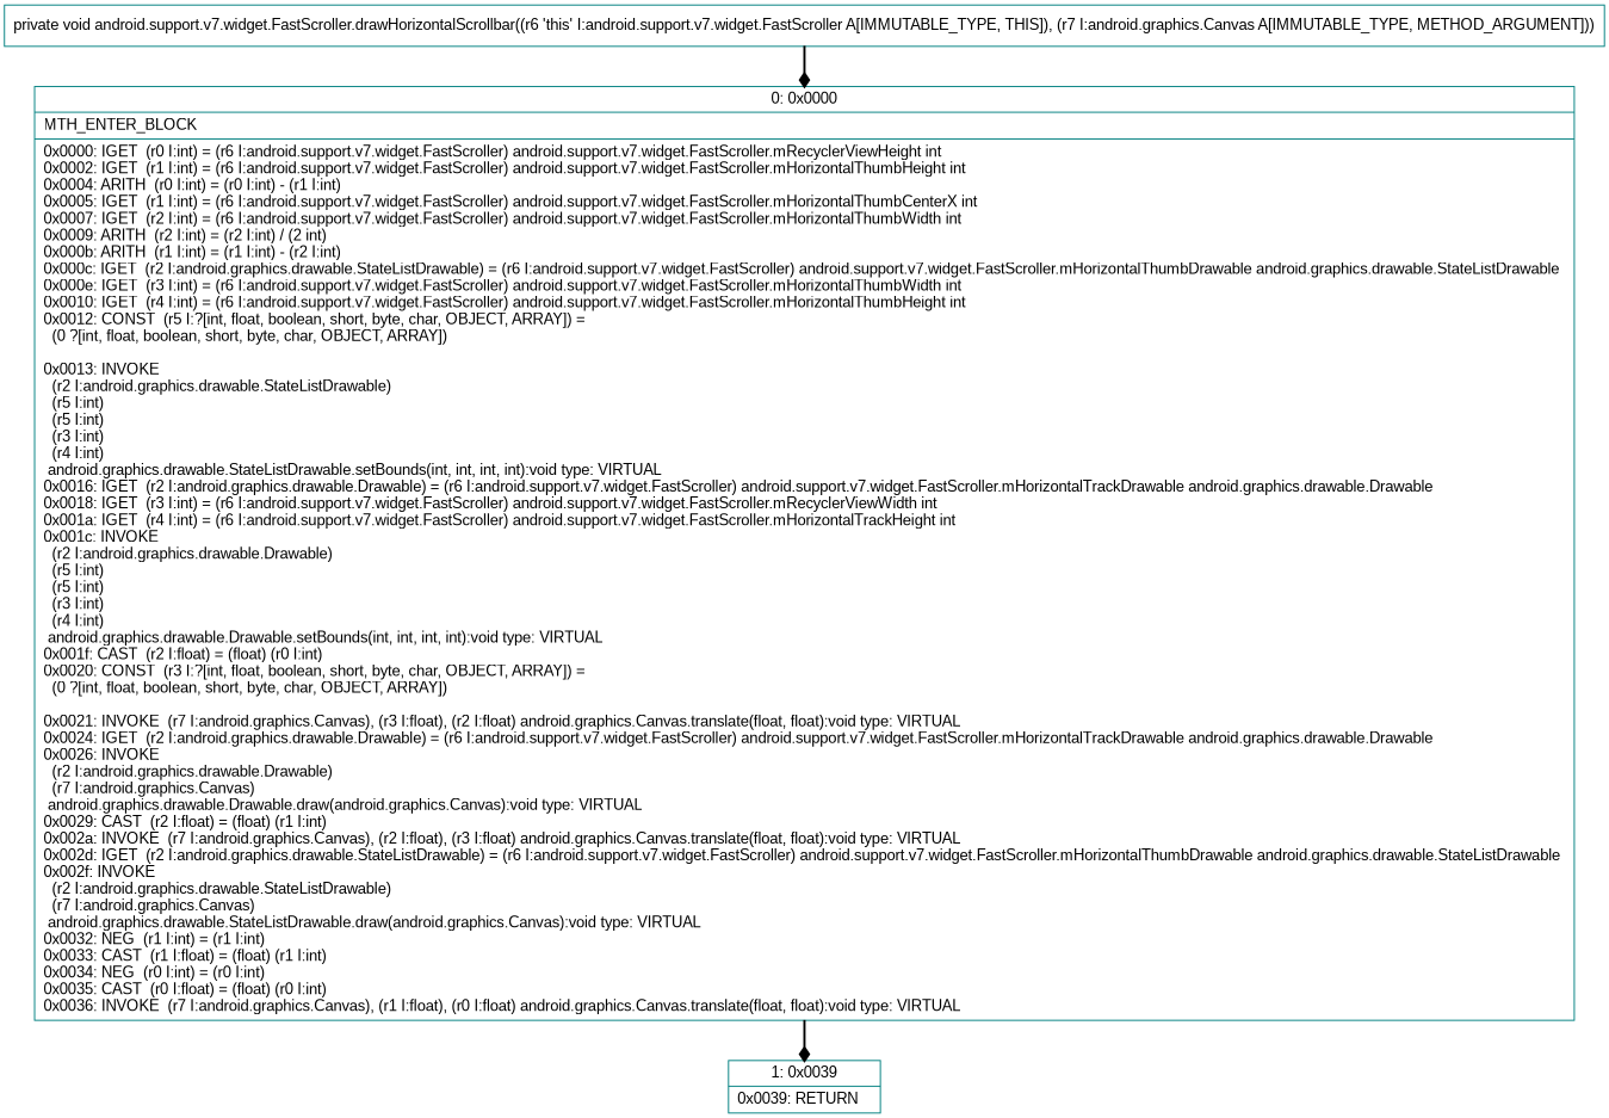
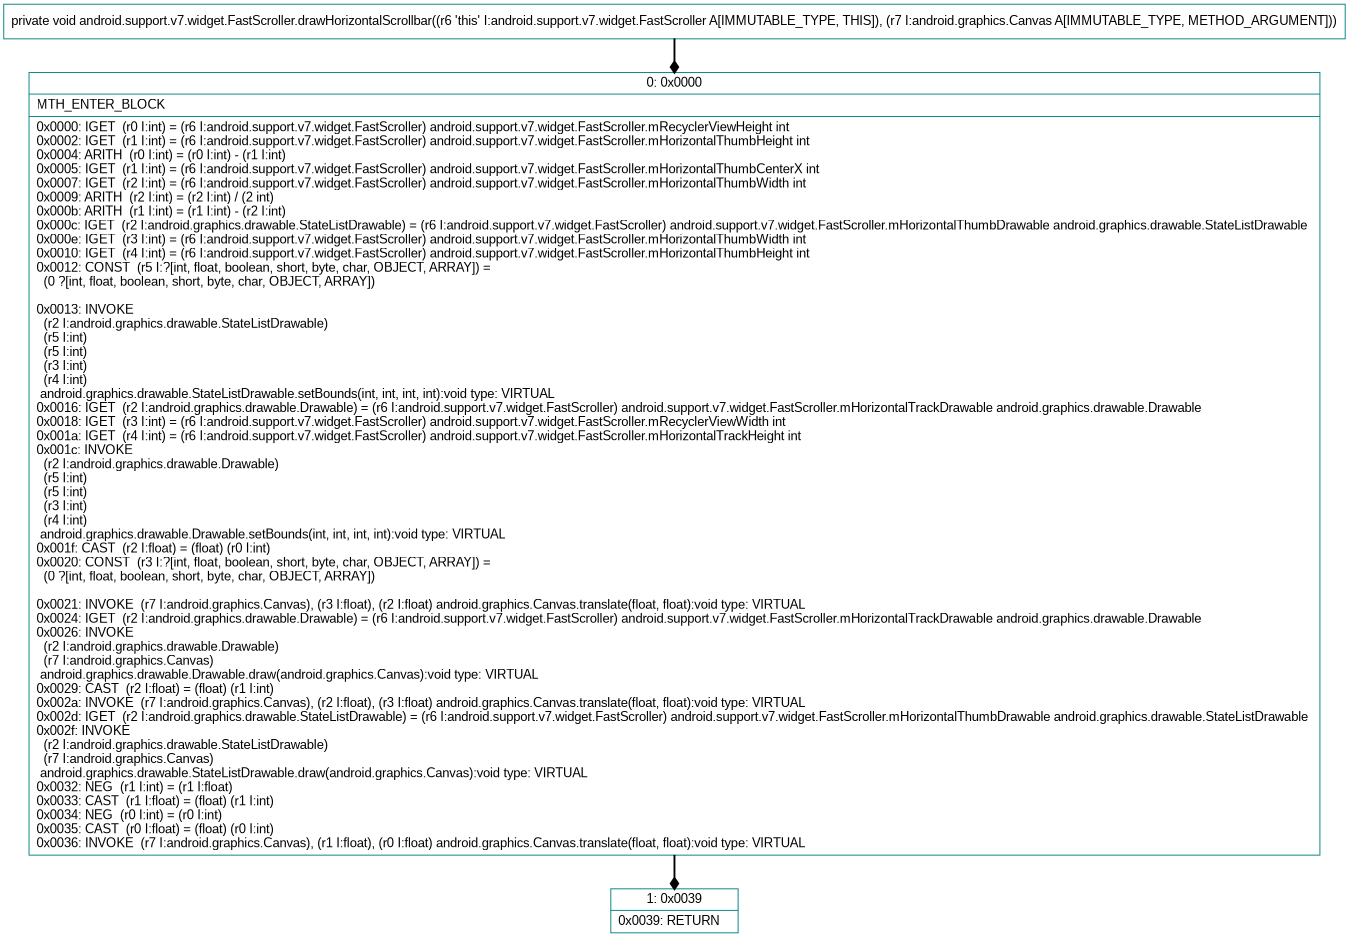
  digraph {
    fontname="Liberation Sans"
    node [shape=record color=teal fontname="Liberation Sans"]
    edge [style=bold arrowhead=diamond fontname="Liberation Sans"]
-   n1 [label="{0\:\ 0x0000|MTH_ENTER_BLOCK\l|0x0000: IGET  (r0 I:int) = (r6 I:android.support.v7.widget.FastScroller) android.support.v7.widget.FastScroller.mRecyclerViewHeight int \l0x0002: IGET  (r1 I:int) = (r6 I:android.support.v7.widget.FastScroller) android.support.v7.widget.FastScroller.mHorizontalThumbHeight int \l0x0004: ARITH  (r0 I:int) = (r0 I:int) \- (r1 I:int) \l0x0005: IGET  (r1 I:int) = (r6 I:android.support.v7.widget.FastScroller) android.support.v7.widget.FastScroller.mHorizontalThumbCenterX int \l0x0007: IGET  (r2 I:int) = (r6 I:android.support.v7.widget.FastScroller) android.support.v7.widget.FastScroller.mHorizontalThumbWidth int \l0x0009: ARITH  (r2 I:int) = (r2 I:int) \/ (2 int) \l0x000b: ARITH  (r1 I:int) = (r1 I:int) \- (r2 I:int) \l0x000c: IGET  (r2 I:android.graphics.drawable.StateListDrawable) = (r6 I:android.support.v7.widget.FastScroller) android.support.v7.widget.FastScroller.mHorizontalThumbDrawable android.graphics.drawable.StateListDrawable \l0x000e: IGET  (r3 I:int) = (r6 I:android.support.v7.widget.FastScroller) android.support.v7.widget.FastScroller.mHorizontalThumbWidth int \l0x0010: IGET  (r4 I:int) = (r6 I:android.support.v7.widget.FastScroller) android.support.v7.widget.FastScroller.mHorizontalThumbHeight int \l0x0012: CONST  (r5 I:?[int, float, boolean, short, byte, char, OBJECT, ARRAY]) = \l  (0 ?[int, float, boolean, short, byte, char, OBJECT, ARRAY])\l \l0x0013: INVOKE  \l  (r2 I:android.graphics.drawable.StateListDrawable)\l  (r5 I:int)\l  (r5 I:int)\l  (r3 I:int)\l  (r4 I:int)\l android.graphics.drawable.StateListDrawable.setBounds(int, int, int, int):void type: VIRTUAL \l0x0016: IGET  (r2 I:android.graphics.drawable.Drawable) = (r6 I:android.support.v7.widget.FastScroller) android.support.v7.widget.FastScroller.mHorizontalTrackDrawable android.graphics.drawable.Drawable \l0x0018: IGET  (r3 I:int) = (r6 I:android.support.v7.widget.FastScroller) android.support.v7.widget.FastScroller.mRecyclerViewWidth int \l0x001a: IGET  (r4 I:int) = (r6 I:android.support.v7.widget.FastScroller) android.support.v7.widget.FastScroller.mHorizontalTrackHeight int \l0x001c: INVOKE  \l  (r2 I:android.graphics.drawable.Drawable)\l  (r5 I:int)\l  (r5 I:int)\l  (r3 I:int)\l  (r4 I:int)\l android.graphics.drawable.Drawable.setBounds(int, int, int, int):void type: VIRTUAL \l0x001f: CAST  (r2 I:float) = (float) (r0 I:int) \l0x0020: CONST  (r3 I:?[int, float, boolean, short, byte, char, OBJECT, ARRAY]) = \l  (0 ?[int, float, boolean, short, byte, char, OBJECT, ARRAY])\l \l0x0021: INVOKE  (r7 I:android.graphics.Canvas), (r3 I:float), (r2 I:float) android.graphics.Canvas.translate(float, float):void type: VIRTUAL \l0x0024: IGET  (r2 I:android.graphics.drawable.Drawable) = (r6 I:android.support.v7.widget.FastScroller) android.support.v7.widget.FastScroller.mHorizontalTrackDrawable android.graphics.drawable.Drawable \l0x0026: INVOKE  \l  (r2 I:android.graphics.drawable.Drawable)\l  (r7 I:android.graphics.Canvas)\l android.graphics.drawable.Drawable.draw(android.graphics.Canvas):void type: VIRTUAL \l0x0029: CAST  (r2 I:float) = (float) (r1 I:int) \l0x002a: INVOKE  (r7 I:android.graphics.Canvas), (r2 I:float), (r3 I:float) android.graphics.Canvas.translate(float, float):void type: VIRTUAL \l0x002d: IGET  (r2 I:android.graphics.drawable.StateListDrawable) = (r6 I:android.support.v7.widget.FastScroller) android.support.v7.widget.FastScroller.mHorizontalThumbDrawable android.graphics.drawable.StateListDrawable \l0x002f: INVOKE  \l  (r2 I:android.graphics.drawable.StateListDrawable)\l  (r7 I:android.graphics.Canvas)\l android.graphics.drawable.StateListDrawable.draw(android.graphics.Canvas):void type: VIRTUAL \l0x0032: NEG  (r1 I:int) = (r1 I:int) \l0x0033: CAST  (r1 I:float) = (float) (r1 I:int) \l0x0034: NEG  (r0 I:int) = (r0 I:int) \l0x0035: CAST  (r0 I:float) = (float) (r0 I:int) \l0x0036: INVOKE  (r7 I:android.graphics.Canvas), (r1 I:float), (r0 I:float) android.graphics.Canvas.translate(float, float):void type: VIRTUAL \l}"]
+   n1 [label="{0\:\ 0x0000|MTH_ENTER_BLOCK\l|0x0000: IGET  (r0 I:int) = (r6 I:android.support.v7.widget.FastScroller) android.support.v7.widget.FastScroller.mRecyclerViewHeight int \l0x0002: IGET  (r1 I:int) = (r6 I:android.support.v7.widget.FastScroller) android.support.v7.widget.FastScroller.mHorizontalThumbHeight int \l0x0004: ARITH  (r0 I:int) = (r0 I:int) \- (r1 I:int) \l0x0005: IGET  (r1 I:int) = (r6 I:android.support.v7.widget.FastScroller) android.support.v7.widget.FastScroller.mHorizontalThumbCenterX int \l0x0007: IGET  (r2 I:int) = (r6 I:android.support.v7.widget.FastScroller) android.support.v7.widget.FastScroller.mHorizontalThumbWidth int \l0x0009: ARITH  (r2 I:int) = (r2 I:int) \/ (2 int) \l0x000b: ARITH  (r1 I:int) = (r1 I:int) \- (r2 I:int) \l0x000c: IGET  (r2 I:android.graphics.drawable.StateListDrawable) = (r6 I:android.support.v7.widget.FastScroller) android.support.v7.widget.FastScroller.mHorizontalThumbDrawable android.graphics.drawable.StateListDrawable \l0x000e: IGET  (r3 I:int) = (r6 I:android.support.v7.widget.FastScroller) android.support.v7.widget.FastScroller.mHorizontalThumbWidth int \l0x0010: IGET  (r4 I:int) = (r6 I:android.support.v7.widget.FastScroller) android.support.v7.widget.FastScroller.mHorizontalThumbHeight int \l0x0012: CONST  (r5 I:?[int, float, boolean, short, byte, char, OBJECT, ARRAY]) = \l  (0 ?[int, float, boolean, short, byte, char, OBJECT, ARRAY])\l \l0x0013: INVOKE  \l  (r2 I:android.graphics.drawable.StateListDrawable)\l  (r5 I:int)\l  (r5 I:int)\l  (r3 I:int)\l  (r4 I:int)\l android.graphics.drawable.StateListDrawable.setBounds(int, int, int, int):void type: VIRTUAL \l0x0016: IGET  (r2 I:android.graphics.drawable.Drawable) = (r6 I:android.support.v7.widget.FastScroller) android.support.v7.widget.FastScroller.mHorizontalTrackDrawable android.graphics.drawable.Drawable \l0x0018: IGET  (r3 I:int) = (r6 I:android.support.v7.widget.FastScroller) android.support.v7.widget.FastScroller.mRecyclerViewWidth int \l0x001a: IGET  (r4 I:int) = (r6 I:android.support.v7.widget.FastScroller) android.support.v7.widget.FastScroller.mHorizontalTrackHeight int \l0x001c: INVOKE  \l  (r2 I:android.graphics.drawable.Drawable)\l  (r5 I:int)\l  (r5 I:int)\l  (r3 I:int)\l  (r4 I:int)\l android.graphics.drawable.Drawable.setBounds(int, int, int, int):void type: VIRTUAL \l0x001f: CAST  (r2 I:float) = (float) (r0 I:int) \l0x0020: CONST  (r3 I:?[int, float, boolean, short, byte, char, OBJECT, ARRAY]) = \l  (0 ?[int, float, boolean, short, byte, char, OBJECT, ARRAY])\l \l0x0021: INVOKE  (r7 I:android.graphics.Canvas), (r3 I:float), (r2 I:float) android.graphics.Canvas.translate(float, float):void type: VIRTUAL \l0x0024: IGET  (r2 I:android.graphics.drawable.Drawable) = (r6 I:android.support.v7.widget.FastScroller) android.support.v7.widget.FastScroller.mHorizontalTrackDrawable android.graphics.drawable.Drawable \l0x0026: INVOKE  \l  (r2 I:android.graphics.drawable.Drawable)\l  (r7 I:android.graphics.Canvas)\l android.graphics.drawable.Drawable.draw(android.graphics.Canvas):void type: VIRTUAL \l0x0029: CAST  (r2 I:float) = (float) (r1 I:int) \l0x002a: INVOKE  (r7 I:android.graphics.Canvas), (r2 I:float), (r3 I:float) android.graphics.Canvas.translate(float, float):void type: VIRTUAL \l0x002d: IGET  (r2 I:android.graphics.drawable.StateListDrawable) = (r6 I:android.support.v7.widget.FastScroller) android.support.v7.widget.FastScroller.mHorizontalThumbDrawable android.graphics.drawable.StateListDrawable \l0x002f: INVOKE  \l  (r2 I:android.graphics.drawable.StateListDrawable)\l  (r7 I:android.graphics.Canvas)\l android.graphics.drawable.StateListDrawable.draw(android.graphics.Canvas):void type: VIRTUAL \l0x0032: NEG  (r1 I:int) = (r1 I:float) \l0x0033: CAST  (r1 I:float) = (float) (r1 I:int) \l0x0034: NEG  (r0 I:int) = (r0 I:int) \l0x0035: CAST  (r0 I:float) = (float) (r0 I:int) \l0x0036: INVOKE  (r7 I:android.graphics.Canvas), (r1 I:float), (r0 I:float) android.graphics.Canvas.translate(float, float):void type: VIRTUAL \l}"]
    n2 [label="{1\:\ 0x0039|0x0039: RETURN   \l}"]
    n3 [label="{private void android.support.v7.widget.FastScroller.drawHorizontalScrollbar((r6 'this' I:android.support.v7.widget.FastScroller A[IMMUTABLE_TYPE, THIS]), (r7 I:android.graphics.Canvas A[IMMUTABLE_TYPE, METHOD_ARGUMENT])) }"]
    n1 -> n2
    n3 -> n1
  }
